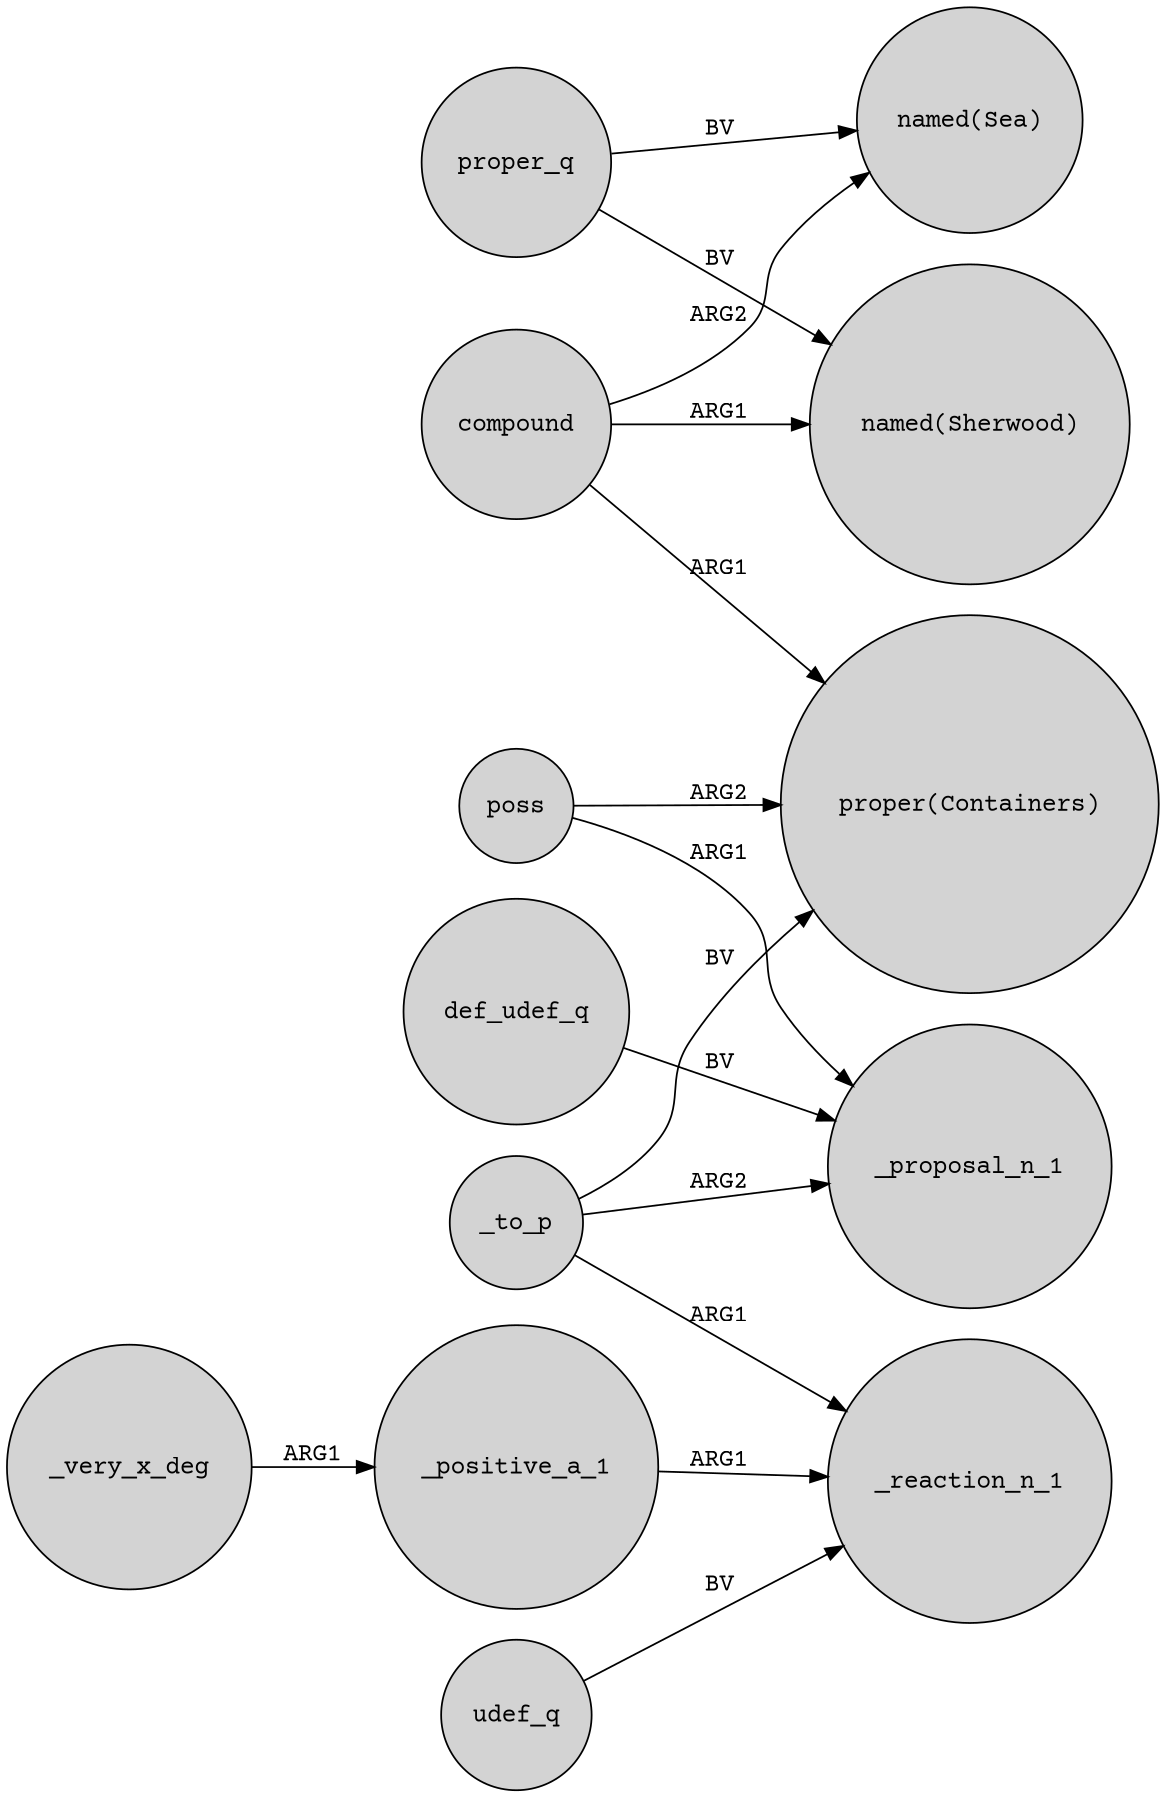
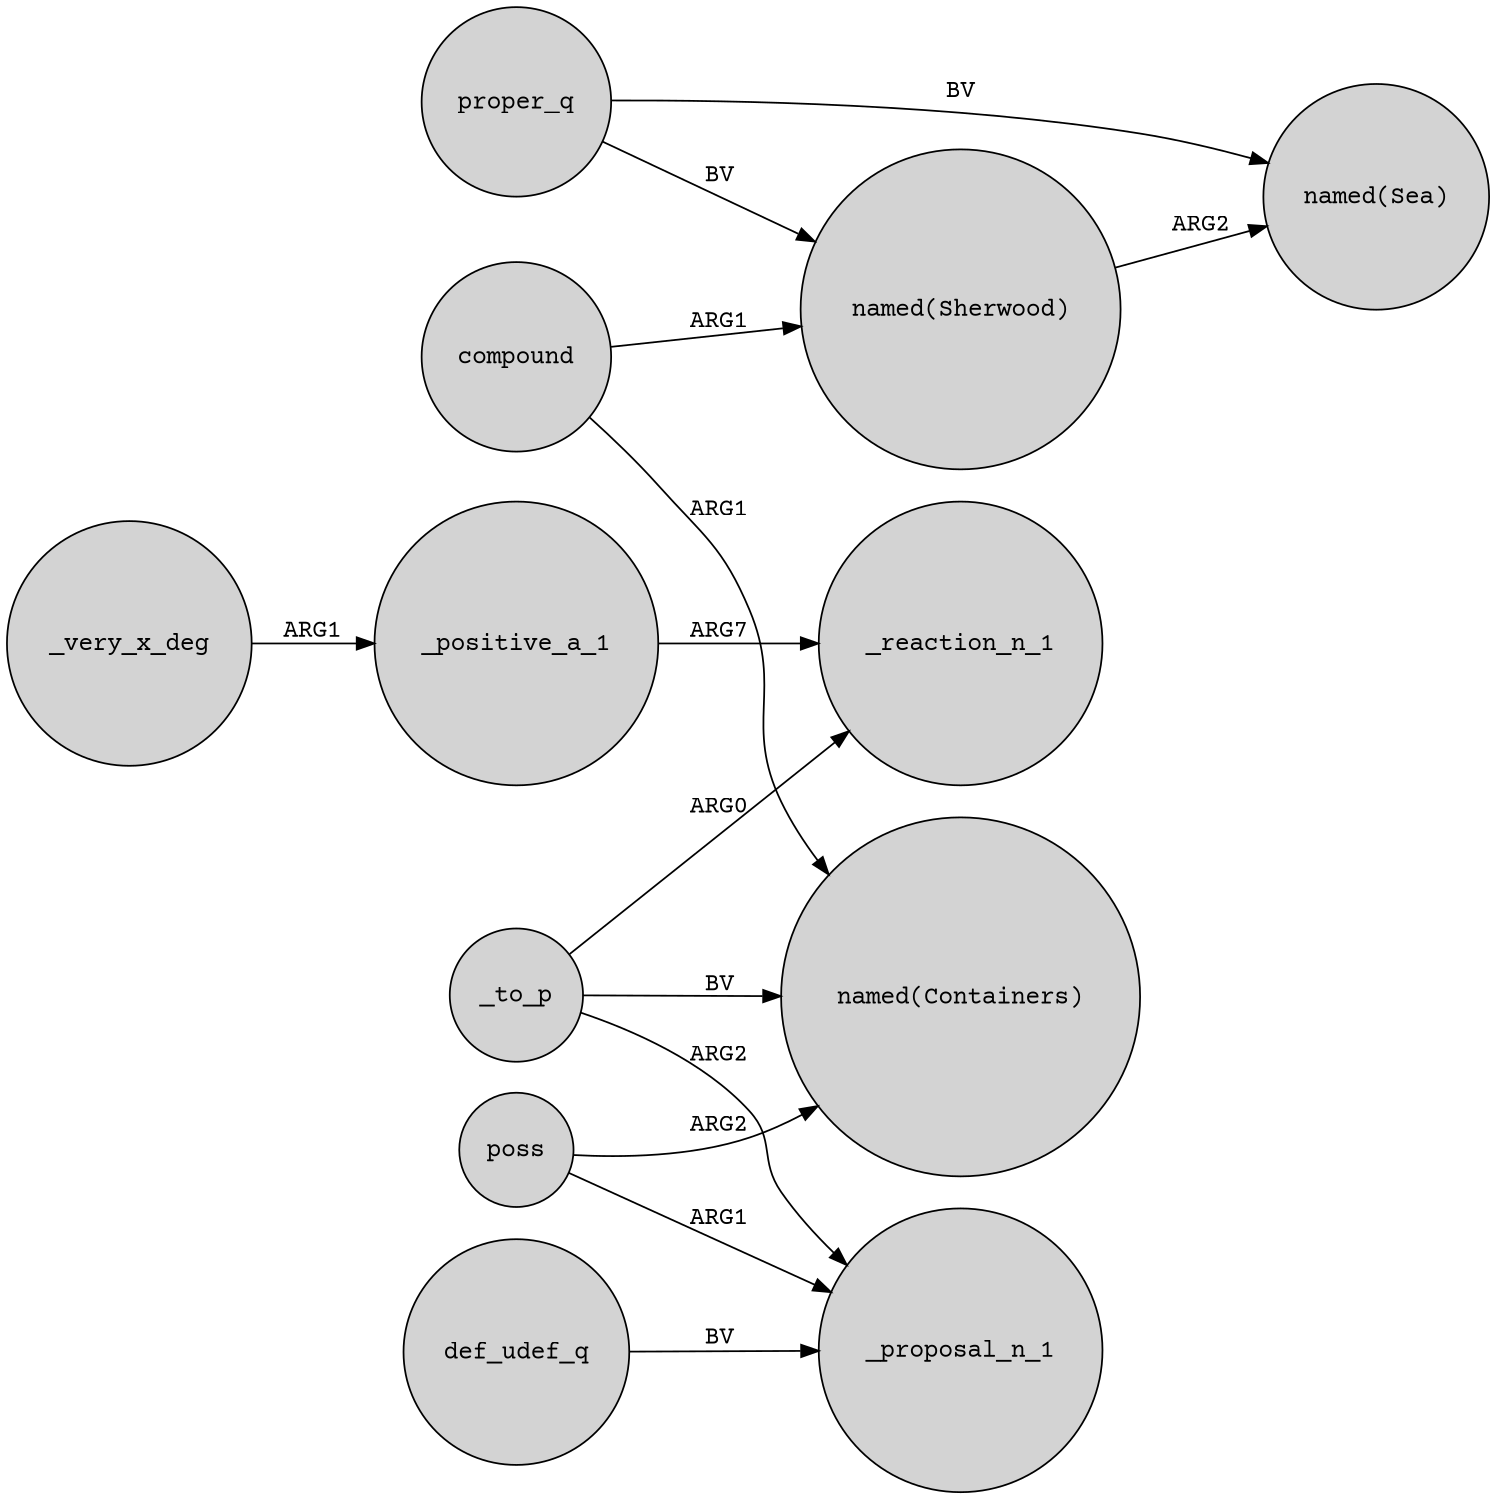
  digraph {
    fontname="Courier Prime"
    rankdir=LR
    node [fontname="Courier Prime" shape=circle style=filled]
    edge [fontname="Courier Prime"]
    proper_q
    "named(Sea)"
    "named(Sherwood)"
    _to_p
    _reaction_n_1
    _proposal_n_1
-   "named(Containers)" [label="proper(Containers)"]
+   "named(Containers)"
    compound
    n9 [label=def_udef_q]
-   udef_q
    _positive_a_1
    poss
    _very_x_deg
    proper_q -> "named(Sea)" [label=BV]
    proper_q -> "named(Sherwood)" [label=BV]
-   _to_p -> _reaction_n_1 [label=ARG1]
+   _to_p -> _reaction_n_1 [label=ARG0]
    _to_p -> _proposal_n_1 [label=ARG2]
    _to_p -> "named(Containers)" [label=BV]
-   compound -> "named(Sea)" [label=ARG2]
+   "named(Sherwood)" -> "named(Sea)" [label=ARG2]
    compound -> "named(Sherwood)" [label=ARG1]
    compound -> "named(Containers)" [label=ARG1]
    n9 -> _proposal_n_1 [label=BV]
-   udef_q -> _reaction_n_1 [label=BV]
-   _positive_a_1 -> _reaction_n_1 [label=ARG1]
+   _positive_a_1 -> _reaction_n_1 [label=ARG7]
    poss -> _proposal_n_1 [label=ARG1]
    poss -> "named(Containers)" [label=ARG2]
    _very_x_deg -> _positive_a_1 [label=ARG1]
  }
